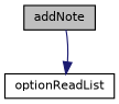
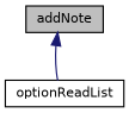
  digraph {
    rankdir=TB
    node [color=black fontname=Helvetica fontsize=10 shape=record]
    n1 [fillcolor=grey75 fontcolor=black height=0.2 label=addNote style=filled width=0.4]
    n2 [height=0.2 label=optionReadList width=0.4]
-   n2 -> n1 [color=midnightblue dir=back fontname=Helvetica fontsize=10 labelfontname=Helvetica labelfontsize=10 style=solid]
+   n1 -> n2 [color=midnightblue dir=back fontname=Helvetica fontsize=10 labelfontname=Helvetica labelfontsize=10 style=solid]
  }
